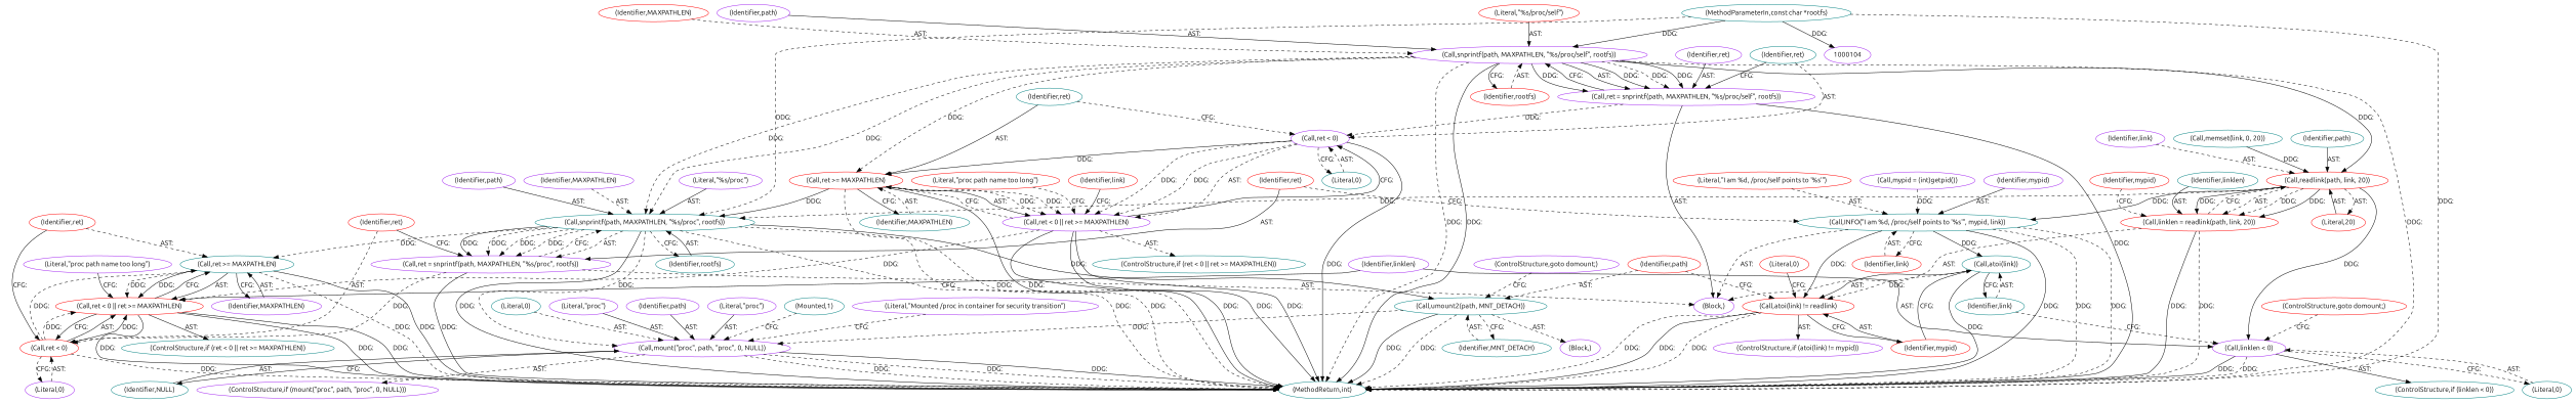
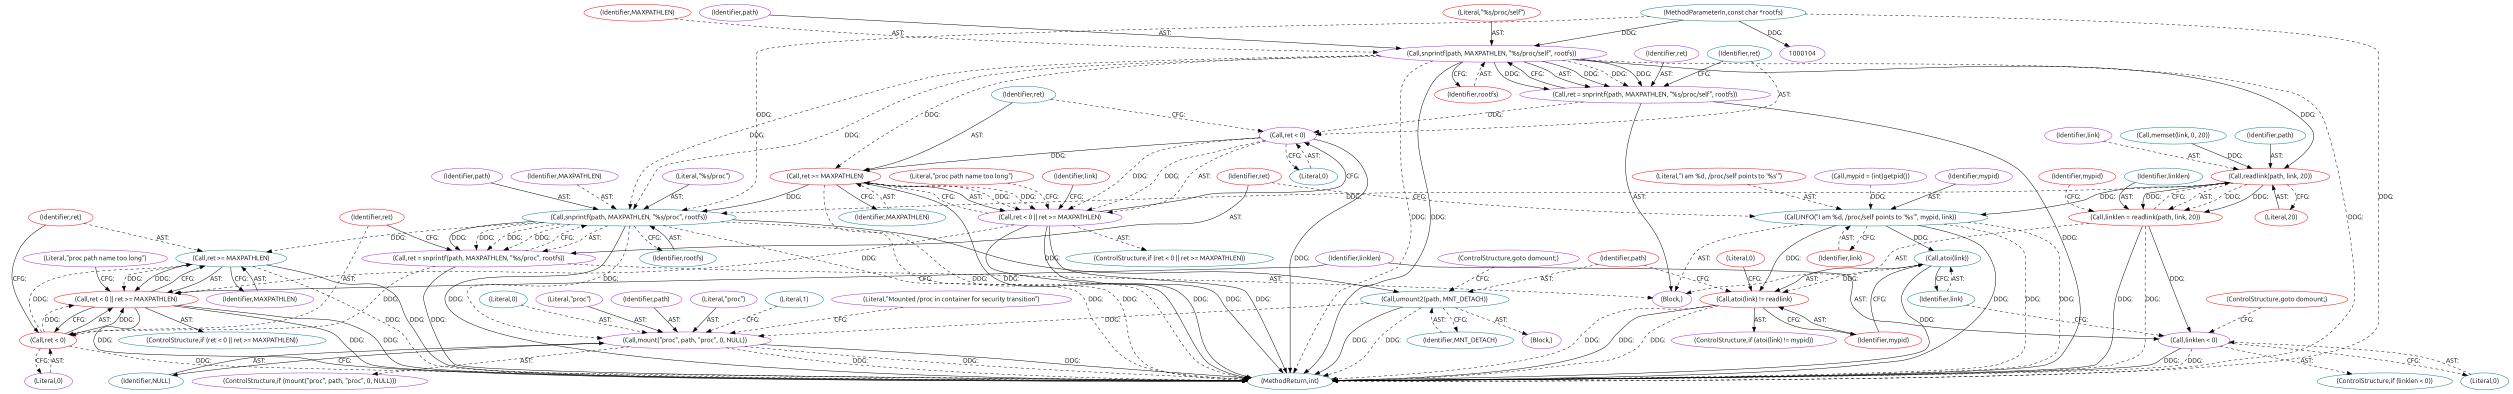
  digraph {
    fontname=Ubuntu
    node [color=purple fontname=Ubuntu]
    edge [fontname=Ubuntu style=dashed]
    n1 [color=teal label="(MethodParameterIn,const char *rootfs)"]
    n2 [label="(Call,snprintf(path, MAXPATHLEN, \"%s/proc/self\", rootfs))"]
    n3 [color=teal label="(Call,snprintf(path, MAXPATHLEN, \"%s/proc\", rootfs))"]
    n4 [color=teal label="(MethodReturn,int)"]
    1000104
    n6 [label="(Call,ret = snprintf(path, MAXPATHLEN, \"%s/proc/self\", rootfs))"]
    n7 [color=red label="(Call,ret >= MAXPATHLEN)"]
    n8 [color=red label="(Call,readlink(path, link, 20))"]
    n9 [color=red label="(Identifier,rootfs)"]
    n10 [color=teal label="(Call,ret >= MAXPATHLEN)"]
    n11 [label="(Call,ret = snprintf(path, MAXPATHLEN, \"%s/proc\", rootfs))"]
    n12 [color=teal label="(Call,umount2(path, MNT_DETACH))"]
    n13 [label="(Call,mount(\"proc\", path, \"proc\", 0, NULL))"]
    n14 [color=teal label="(Identifier,rootfs)"]
    n15 [label="(Call,ret < 0)"]
    n16 [label="(Block,)"]
    n17 [label="(Call,ret < 0 || ret >= MAXPATHLEN)"]
    n18 [color=teal label="(Identifier,MAXPATHLEN)"]
    n19 [color=red label="(Call,linklen = readlink(path, link, 20))"]
    n20 [color=teal label="(Call,INFO(\"I am %d, /proc/self points to '%s'\", mypid, link))"]
    n21 [color=red label="(Literal,20)"]
    n22 [color=teal label="(Literal,0)"]
    n23 [color=red label="(Call,ret < 0 || ret >= MAXPATHLEN)"]
    n24 [color=teal label="(ControlStructure,if (ret < 0 || ret >= MAXPATHLEN))"]
    n25 [color=red label="(Call,ret < 0)"]
    n26 [color=teal label="(ControlStructure,if (ret < 0 || ret >= MAXPATHLEN))"]
    n27 [label="(Literal,0)"]
    n28 [label="(Identifier,MAXPATHLEN)"]
    n29 [label="(Block,)"]
    n30 [color=teal label="(Identifier,MNT_DETACH)"]
    n31 [label="(ControlStructure,if (mount(\"proc\", path, \"proc\", 0, NULL)))"]
    n32 [color=teal label="(Identifier,NULL)"]
    n33 [label="(Call,linklen < 0)"]
    n34 [color=teal label="(Call,atoi(link))"]
    n35 [color=red label="(Call,atoi(link) != readlink)"]
    n36 [color=red label="(Identifier,link)"]
    n37 [color=teal label="(ControlStructure,if (linklen < 0))"]
    n38 [color=teal label="(Literal,0)"]
    n39 [color=teal label="(Identifier,link)"]
    n40 [label="(ControlStructure,if (atoi(link) != mypid))"]
    n41 [color=red label="(Identifier,mypid)"]
    n42 [label="(Literal,\"proc\")"]
    n43 [label="(Identifier,linklen)"]
    n44 [color=red label="(Literal,\"proc path name too long\")"]
    n45 [color=red label="(Literal,\"I am %d, /proc/self points to '%s'\")"]
    n46 [label="(Identifier,ret)"]
-   n47 [color=teal label="(Mounted,1)"]
+   n47 [color=teal label="(Literal,1)"]
    n48 [color=red label="(Identifier,ret)"]
    n49 [label="(Literal,\"Mounted /proc in container for security transition\")"]
    n50 [label="(Literal,\"proc path name too long\")"]
    n51 [color=red label="(Identifier,ret)"]
    n52 [color=teal label="(Identifier,ret)"]
    n53 [label="(Identifier,MAXPATHLEN)"]
    n54 [label="(Literal,\"%s/proc\")"]
    n55 [label="(Call,mypid = (int)getpid())"]
    n56 [color=red label="(Identifier,link)"]
    n57 [color=teal label="(Identifier,ret)"]
    n58 [label="(Identifier,path)"]
    n59 [label="(Identifier,path)"]
    n60 [color=red label="(Identifier,mypid)"]
    n61 [color=red label="(Literal,0)"]
    n62 [color=red label="(Identifier,ret)"]
    n63 [color=red label="(Literal,\"%s/proc/self\")"]
    n64 [color=red label="(Identifier,path)"]
    n65 [label="(Identifier,link)"]
    n66 [label="(Identifier,mypid)"]
    n67 [color=red label="(Identifier,MAXPATHLEN)"]
    n68 [color=teal label="(Call,memset(link, 0, 20))"]
    n69 [label="(ControlStructure,goto domount;)"]
    n70 [color=teal label="(Literal,0)"]
    n71 [color=red label="(ControlStructure,goto domount;)"]
    n72 [color=teal label="(Identifier,linklen)"]
    n73 [label="(Literal,\"proc\")"]
    n74 [color=teal label="(Identifier,path)"]
    n75 [label="(Identifier,path)"]
    n1 -> n2 [label="DDG: " style=solid]
    n1 -> n3 [label="DDG: "]
    n1 -> n4 [label="DDG: "]
    n1 -> 1000104 [label="DDG: " style=solid]
    n2 -> n3 [label="DDG: "]
    n2 -> n3 [label="DDG: "]
    n2 -> n4 [label="DDG: " style=solid]
    n2 -> n4 [label="DDG: "]
    n2 -> n4 [label="DDG: "]
    n2 -> n6 [label="AST: " style=solid]
    n2 -> n6 [label="DDG: " style=solid]
    n2 -> n6 [label="DDG: "]
    n2 -> n6 [label="DDG: " style=solid]
    n2 -> n6 [label="DDG: " style=solid]
    n2 -> n7 [label="DDG: "]
    n2 -> n8 [label="DDG: " style=solid]
    n2 -> n9 [label="CFG: " style=solid]
    n3 -> n4 [label="DDG: "]
    n3 -> n4 [label="DDG: " style=solid]
    n3 -> n4 [label="DDG: "]
    n3 -> n10 [label="DDG: "]
    n3 -> n11 [label="AST: "]
    n3 -> n11 [label="DDG: " style=solid]
    n3 -> n11 [label="DDG: "]
    n3 -> n11 [label="DDG: "]
    n3 -> n11 [label="DDG: "]
    n3 -> n12 [label="DDG: " style=solid]
    n3 -> n13 [label="DDG: "]
    n3 -> n14 [label="CFG: "]
    n6 -> n2 [label="CFG: " style=solid]
    n6 -> n4 [label="DDG: " style=solid]
    n6 -> n15 [label="DDG: "]
    n6 -> n16 [label="AST: " style=solid]
    n7 -> n3 [label="DDG: " style=solid]
    n7 -> n4 [label="DDG: " style=solid]
    n7 -> n4 [label="DDG: "]
    n7 -> n17 [label="AST: " style=solid]
    n7 -> n17 [label="DDG: "]
    n7 -> n17 [label="DDG: "]
    n7 -> n18 [label="CFG: " style=solid]
    n8 -> n3 [label="DDG: "]
    n8 -> n19 [label="AST: "]
    n8 -> n19 [label="DDG: "]
    n8 -> n19 [label="DDG: " style=solid]
    n8 -> n19 [label="DDG: " style=solid]
    n8 -> n20 [label="DDG: " style=solid]
-   n8 -> n21 [label="AST: "]
+   n8 -> n21 [label="CFG: "]
    n9 -> n2 [label="AST: "]
    n10 -> n4 [label="DDG: " style=solid]
    n10 -> n4 [label="DDG: "]
    n10 -> n23 [label="AST: " style=solid]
    n10 -> n23 [label="DDG: "]
    n10 -> n23 [label="DDG: " style=solid]
    n10 -> n28 [label="CFG: " style=solid]
    n11 -> n3 [label="CFG: "]
    n11 -> n4 [label="DDG: " style=solid]
    n11 -> n16 [label="AST: "]
    n11 -> n25 [label="DDG: "]
    n12 -> n4 [label="DDG: "]
    n12 -> n4 [label="DDG: " style=solid]
    n12 -> n13 [label="DDG: "]
    n12 -> n29 [label="AST: "]
    n12 -> n30 [label="CFG: "]
    n13 -> n4 [label="DDG: "]
    n13 -> n4 [label="DDG: " style=solid]
    n13 -> n4 [label="DDG: "]
    n13 -> n31 [label="AST: "]
    n13 -> n32 [label="CFG: " style=solid]
    n14 -> n3 [label="AST: " style=solid]
    n15 -> n4 [label="DDG: " style=solid]
    n15 -> n7 [label="DDG: " style=solid]
    n15 -> n17 [label="AST: "]
    n15 -> n17 [label="DDG: "]
    n15 -> n17 [label="DDG: "]
    n15 -> n22 [label="CFG: "]
    n17 -> n4 [label="DDG: " style=solid]
    n17 -> n4 [label="DDG: " style=solid]
    n17 -> n4 [label="DDG: " style=solid]
    n17 -> n7 [label="CFG: "]
    n17 -> n15 [label="CFG: " style=solid]
    n17 -> n23 [label="DDG: "]
    n17 -> n24 [label="AST: "]
    n18 -> n7 [label="AST: "]
    n19 -> n4 [label="DDG: "]
    n19 -> n4 [label="DDG: " style=solid]
    n19 -> n8 [label="CFG: "]
    n19 -> n16 [label="AST: "]
-   n8 -> n33 [label="DDG: " style=solid]
+   n19 -> n33 [label="DDG: " style=solid]
    n20 -> n4 [label="DDG: "]
    n20 -> n4 [label="DDG: "]
    n20 -> n4 [label="DDG: " style=solid]
    n20 -> n16 [label="AST: "]
    n20 -> n34 [label="DDG: " style=solid]
    n20 -> n35 [label="DDG: " style=solid]
    n20 -> n36 [label="CFG: "]
    n21 -> n8 [label="AST: " style=solid]
    n22 -> n15 [label="AST: "]
    n23 -> n4 [label="DDG: " style=solid]
    n23 -> n4 [label="DDG: " style=solid]
    n23 -> n4 [label="DDG: " style=solid]
    n23 -> n10 [label="CFG: " style=solid]
    n23 -> n25 [label="CFG: " style=solid]
    n23 -> n26 [label="AST: " style=solid]
    n25 -> n4 [label="DDG: "]
    n25 -> n10 [label="DDG: "]
    n25 -> n23 [label="AST: " style=solid]
    n25 -> n23 [label="DDG: " style=solid]
    n25 -> n23 [label="DDG: "]
    n25 -> n27 [label="CFG: "]
    n27 -> n25 [label="AST: "]
    n28 -> n10 [label="AST: " style=solid]
    n30 -> n12 [label="AST: "]
    n32 -> n13 [label="AST: " style=solid]
    n33 -> n4 [label="DDG: " style=solid]
    n33 -> n4 [label="DDG: "]
-   n33 -> n37 [label="AST: " style=solid]
+   n33 -> n37 [label="AST: "]
    n33 -> n38 [label="CFG: "]
    n34 -> n4 [label="DDG: " style=solid]
    n34 -> n35 [label="AST: " style=solid]
    n34 -> n35 [label="DDG: "]
    n34 -> n39 [label="CFG: " style=solid]
    n35 -> n4 [label="DDG: "]
    n35 -> n4 [label="DDG: " style=solid]
    n35 -> n4 [label="DDG: "]
    n35 -> n40 [label="AST: " style=solid]
    n35 -> n41 [label="CFG: " style=solid]
    n36 -> n20 [label="AST: "]
    n38 -> n33 [label="AST: "]
    n39 -> n33 [label="CFG: "]
    n39 -> n34 [label="AST: "]
    n41 -> n34 [label="CFG: " style=solid]
    n41 -> n35 [label="AST: " style=solid]
    n42 -> n13 [label="AST: " style=solid]
    n43 -> n23 [label="CFG: " style=solid]
    n43 -> n33 [label="AST: " style=solid]
    n44 -> n17 [label="CFG: "]
    n45 -> n20 [label="AST: "]
    n46 -> n6 [label="AST: " style=solid]
    n47 -> n13 [label="CFG: "]
    n48 -> n10 [label="AST: "]
    n48 -> n25 [label="CFG: " style=solid]
    n49 -> n13 [label="CFG: "]
    n50 -> n23 [label="CFG: " style=solid]
    n51 -> n11 [label="CFG: " style=solid]
    n51 -> n25 [label="AST: "]
    n52 -> n7 [label="AST: " style=solid]
    n52 -> n15 [label="CFG: "]
    n53 -> n3 [label="AST: "]
    n54 -> n3 [label="AST: " style=solid]
    n55 -> n20 [label="DDG: "]
    n56 -> n17 [label="CFG: " style=solid]
    n57 -> n6 [label="CFG: " style=solid]
    n57 -> n15 [label="AST: "]
    n58 -> n2 [label="AST: " style=solid]
    n59 -> n3 [label="AST: " style=solid]
    n60 -> n19 [label="CFG: "]
    n61 -> n35 [label="CFG: " style=solid]
    n62 -> n11 [label="AST: " style=solid]
    n62 -> n20 [label="CFG: "]
    n63 -> n2 [label="AST: " style=solid]
    n64 -> n12 [label="AST: "]
    n64 -> n35 [label="CFG: "]
    n65 -> n8 [label="AST: "]
    n66 -> n20 [label="AST: " style=solid]
    n67 -> n2 [label="AST: "]
    n68 -> n8 [label="DDG: " style=solid]
    n69 -> n12 [label="CFG: "]
    n70 -> n13 [label="AST: "]
    n71 -> n33 [label="CFG: "]
    n72 -> n19 [label="AST: " style=solid]
    n73 -> n13 [label="AST: " style=solid]
    n74 -> n8 [label="AST: " style=solid]
    n75 -> n13 [label="AST: " style=solid]
  }
